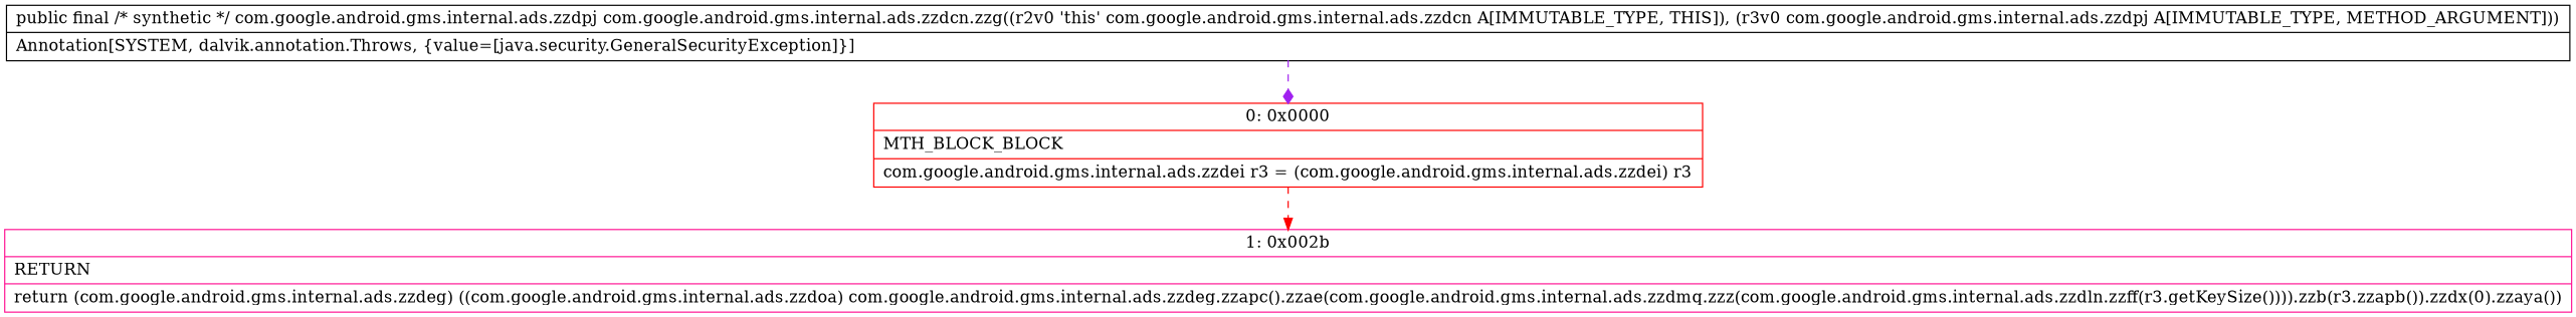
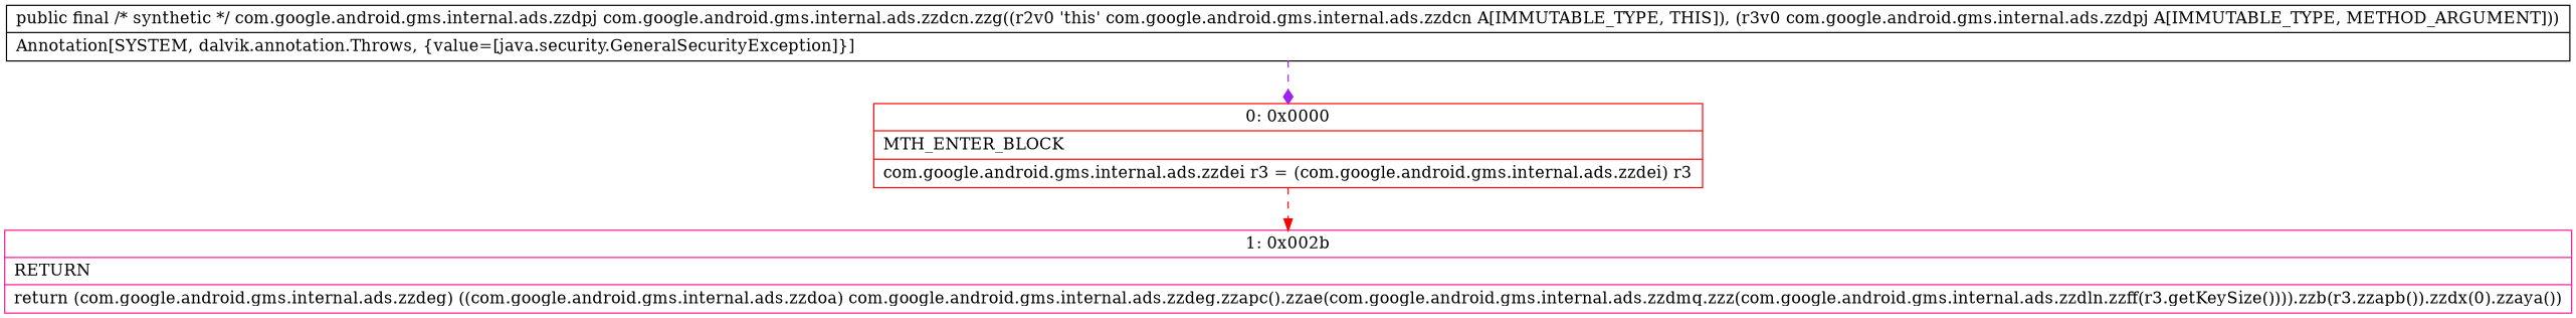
  digraph {
    node [shape=record]
    edge [style=dashed]
-   n1 [label="{0\:\ 0x0000|MTH_BLOCK_BLOCK\l|com.google.android.gms.internal.ads.zzdei r3 = (com.google.android.gms.internal.ads.zzdei) r3\l}" color=red]
+   n1 [label="{0\:\ 0x0000|MTH_ENTER_BLOCK\l|com.google.android.gms.internal.ads.zzdei r3 = (com.google.android.gms.internal.ads.zzdei) r3\l}" color=red]
    n2 [label="{1\:\ 0x002b|RETURN\l|return (com.google.android.gms.internal.ads.zzdeg) ((com.google.android.gms.internal.ads.zzdoa) com.google.android.gms.internal.ads.zzdeg.zzapc().zzae(com.google.android.gms.internal.ads.zzdmq.zzz(com.google.android.gms.internal.ads.zzdln.zzff(r3.getKeySize()))).zzb(r3.zzapb()).zzdx(0).zzaya())\l}" color=deeppink]
    n3 [label="{public final \/* synthetic *\/ com.google.android.gms.internal.ads.zzdpj com.google.android.gms.internal.ads.zzdcn.zzg((r2v0 'this' com.google.android.gms.internal.ads.zzdcn A[IMMUTABLE_TYPE, THIS]), (r3v0 com.google.android.gms.internal.ads.zzdpj A[IMMUTABLE_TYPE, METHOD_ARGUMENT]))  | Annotation[SYSTEM, dalvik.annotation.Throws, \{value=[java.security.GeneralSecurityException]\}]\l}" color=black]
    n1 -> n2 [color=red arrowhead=normal]
    n3 -> n1 [color=purple arrowhead=diamond]
  }
